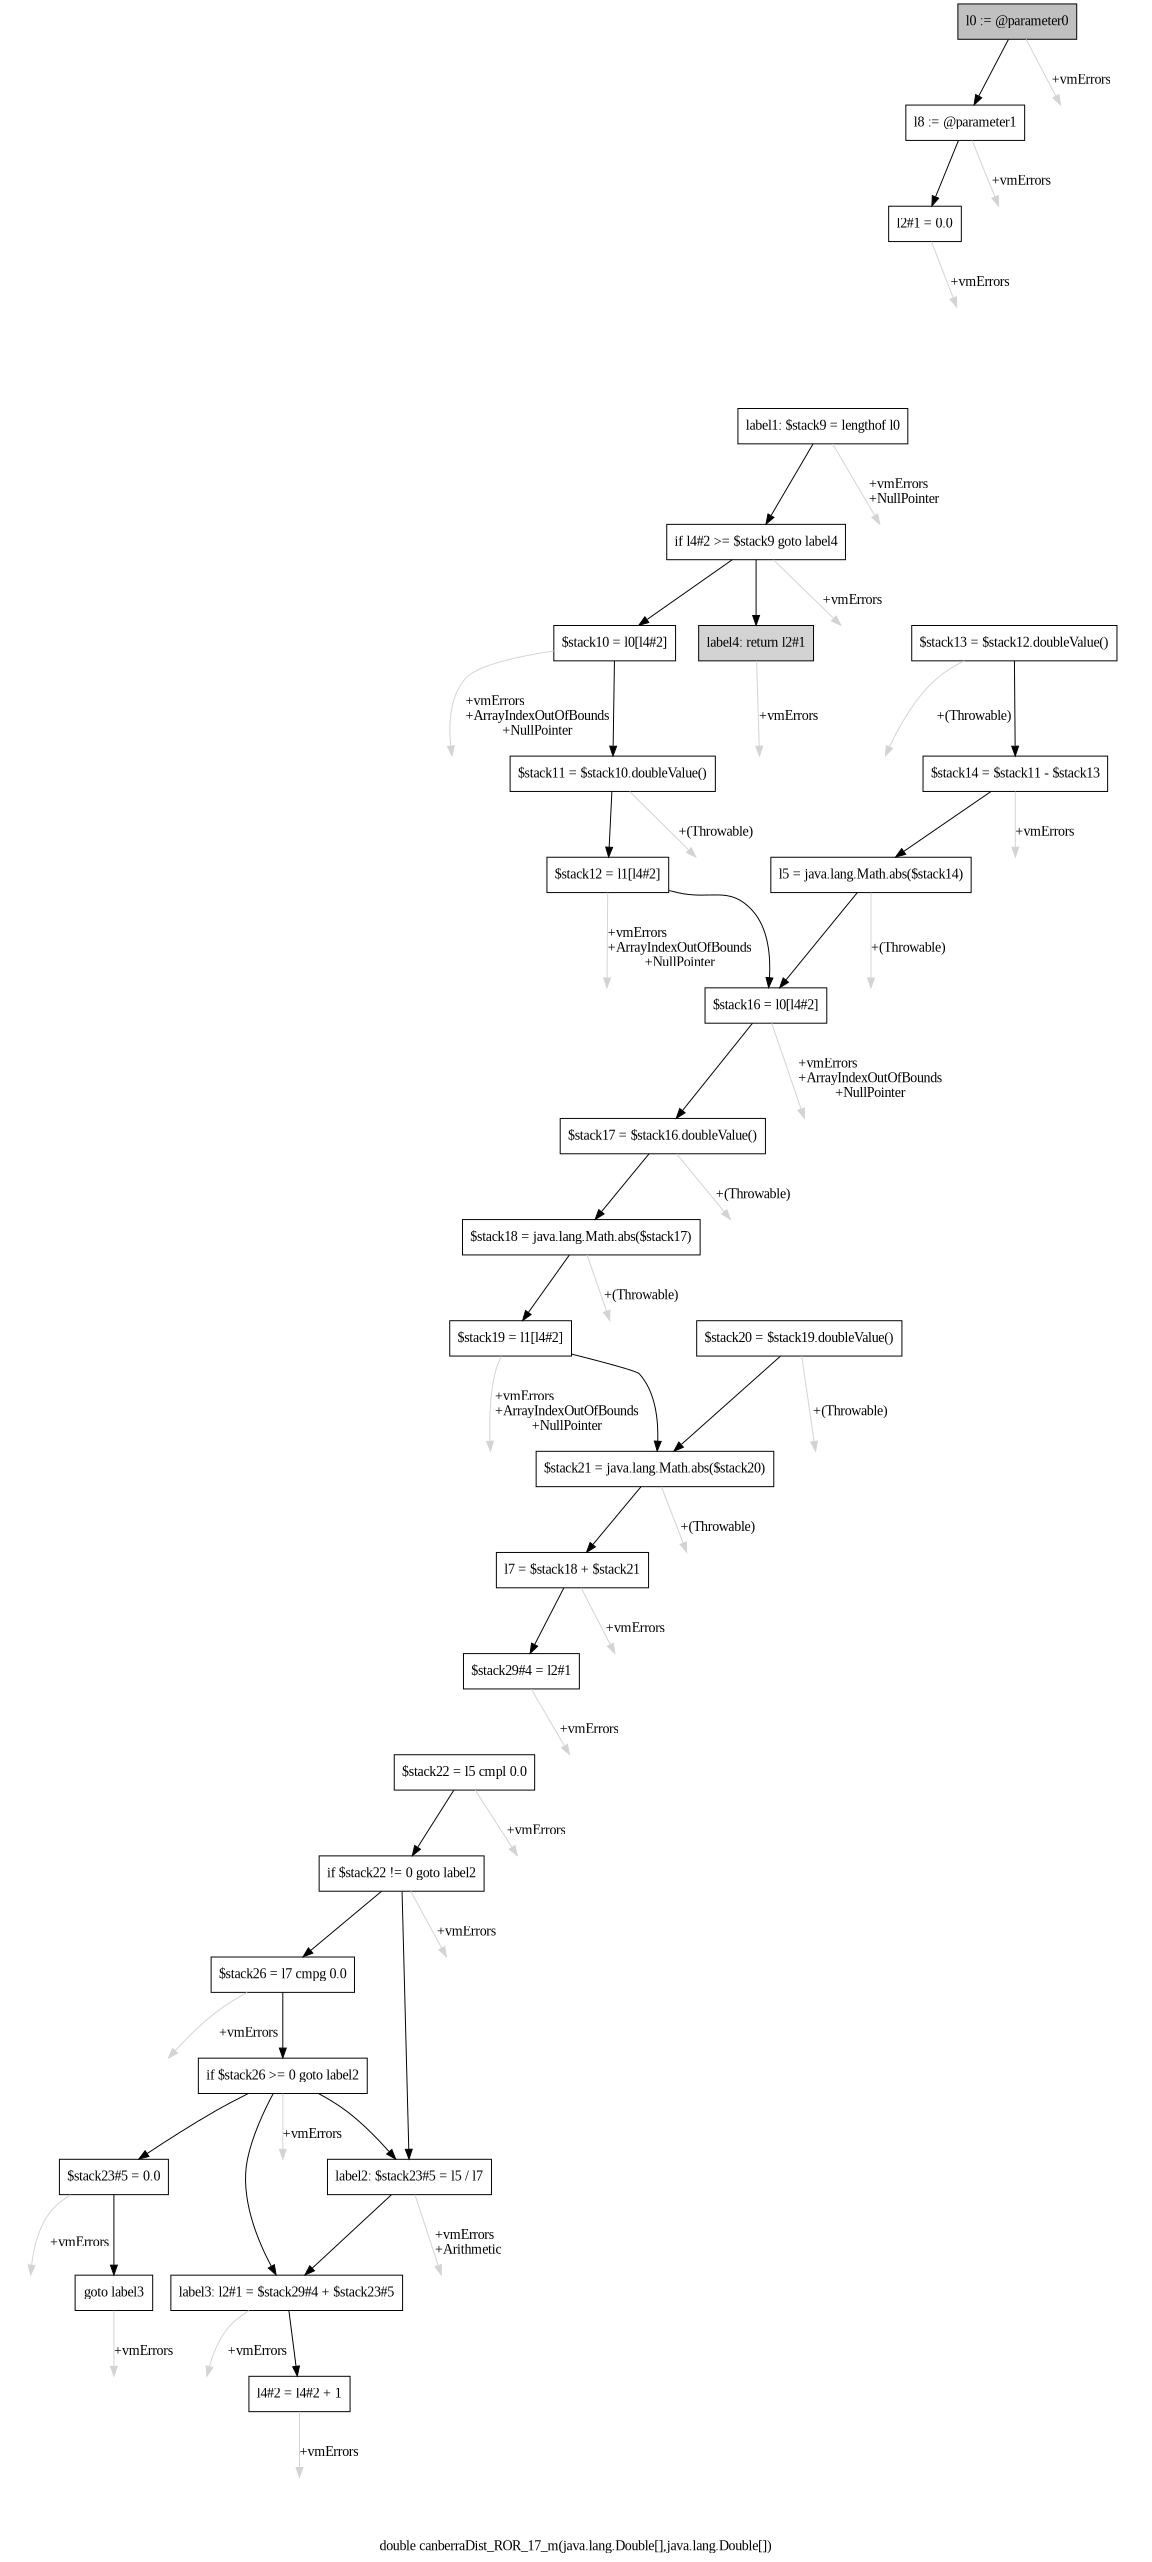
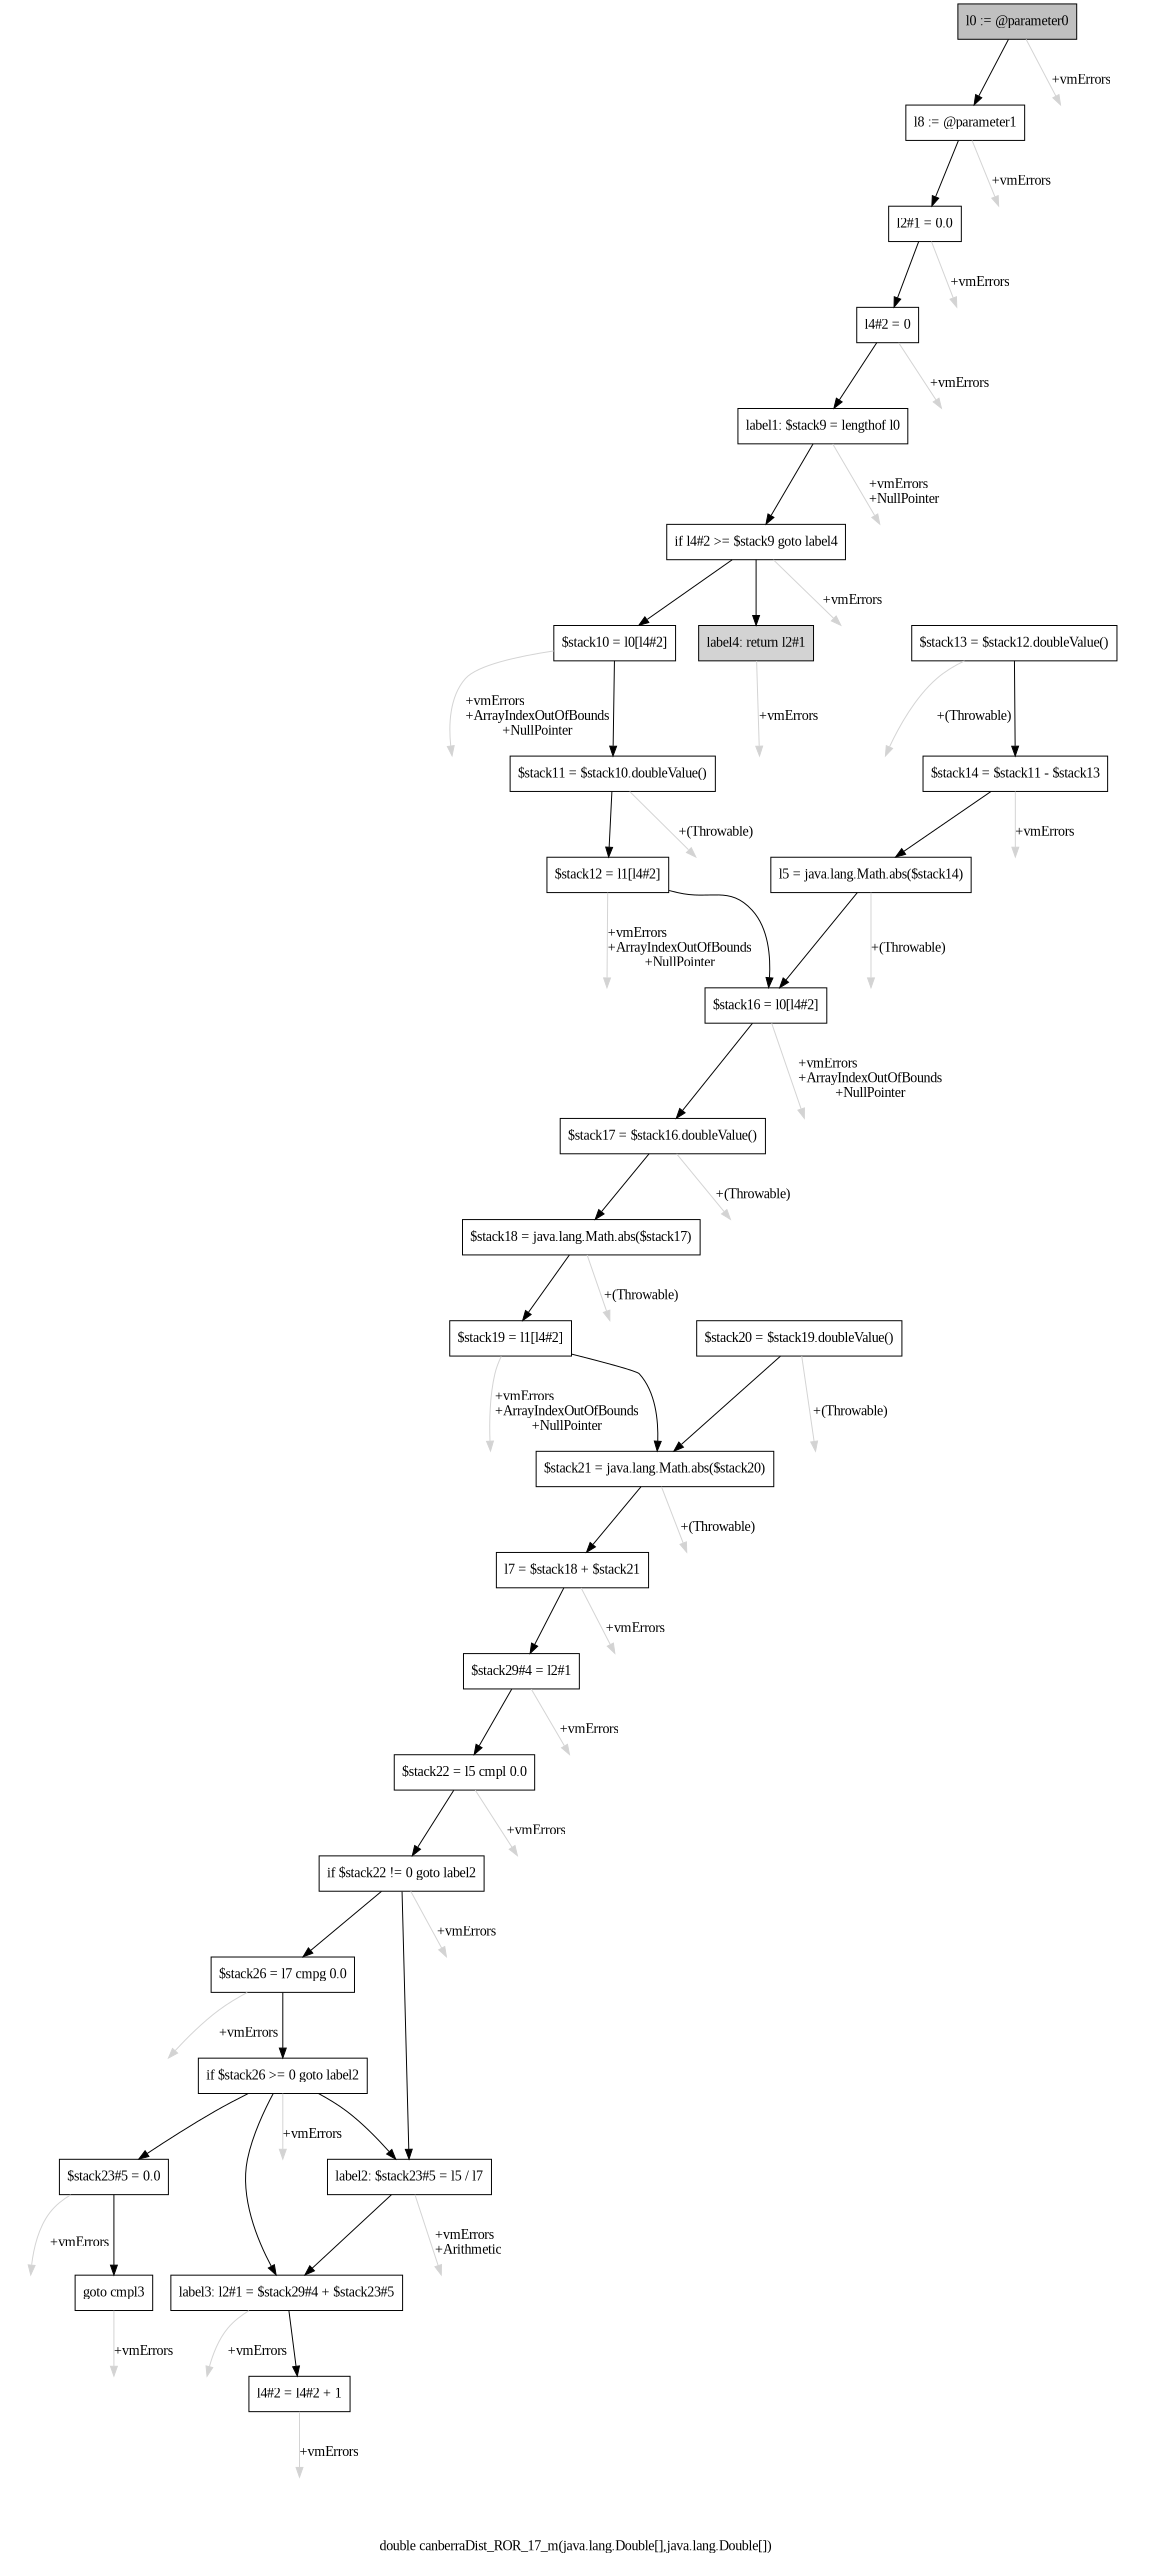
  digraph {
    fontname="Liberation Serif"
    label="double canberraDist_ROR_17_m(java.lang.Double[],java.lang.Double[])"
    node [fontname="Liberation Serif" shape=box style=invis]
    edge [color=black fontname="Liberation Serif"]
    n1 [fillcolor=gray label="l0 := @parameter0" style=filled]
    n2 [label="l8 := @parameter1" style=""]
    n3 [label=Esc]
    n4 [label="l2#1 = 0.0" style=""]
    n5 [label=Esc]
+   n6 [label="l4#2 = 0" style=""]
    n7 [label=Esc]
    n8 [label="label1: $stack9 = lengthof l0" style=""]
    n9 [label=Esc]
    n10 [label="if l4#2 >= $stack9 goto label4" style=""]
    n11 [label=Esc]
    n12 [label="$stack10 = l0[l4#2]" style=""]
    n13 [fillcolor=lightgray label="label4: return l2#1" style=filled]
    n14 [label=Esc]
    n15 [label="$stack11 = $stack10.doubleValue()" style=""]
    n16 [label=Esc]
    n17 [label=Esc]
    n18 [label="$stack12 = l1[l4#2]" style=""]
    n19 [label=Esc]
    n20 [label=Esc]
    n21 [label="$stack16 = l0[l4#2]" style=""]
    n22 [label="$stack13 = $stack12.doubleValue()" style=""]
    n23 [label="$stack14 = $stack11 - $stack13" style=""]
    n24 [label=Esc]
    n25 [label="l5 = java.lang.Math.abs($stack14)" style=""]
    n26 [label=Esc]
    n27 [label=Esc]
    n28 [label="$stack17 = $stack16.doubleValue()" style=""]
    n29 [label=Esc]
    n30 [label="$stack18 = java.lang.Math.abs($stack17)" style=""]
    n31 [label=Esc]
    n32 [label="$stack19 = l1[l4#2]" style=""]
    n33 [label=Esc]
    n34 [label=Esc]
    n35 [label="$stack21 = java.lang.Math.abs($stack20)" style=""]
    n36 [label="$stack20 = $stack19.doubleValue()" style=""]
    n37 [label=Esc]
    n38 [label="l7 = $stack18 + $stack21" style=""]
    n39 [label=Esc]
    n40 [label="$stack29#4 = l2#1" style=""]
    n41 [label=Esc]
    n42 [label="$stack22 = l5 cmpl 0.0" style=""]
    n43 [label=Esc]
    n44 [label="if $stack22 != 0 goto label2" style=""]
    n45 [label=Esc]
    n46 [label="$stack26 = l7 cmpg 0.0" style=""]
    n47 [label="label2: $stack23#5 = l5 / l7" style=""]
    n48 [label=Esc]
    n49 [label="if $stack26 >= 0 goto label2" style=""]
    n50 [label=Esc]
    n51 [label="label3: l2#1 = $stack29#4 + $stack23#5" style=""]
    n52 [label=Esc]
    n53 [label="$stack23#5 = 0.0" style=""]
    n54 [label=Esc]
    n55 [label="l4#2 = l4#2 + 1" style=""]
    n56 [label=Esc]
-   n57 [label="goto label3" style=""]
+   n57 [label="goto cmpl3" style=""]
    n58 [label=Esc]
    n59 [label=Esc]
    n60 [label=Esc]
    n61 [label=Esc]
    n1 -> n2
    n1 -> n3 [color=lightgray label="\l+vmErrors"]
    n2 -> n4
    n2 -> n5 [color=lightgray label="\l+vmErrors"]
+   n4 -> n6
    n4 -> n7 [color=lightgray label="\l+vmErrors"]
+   n6 -> n8
+   n6 -> n9 [color=lightgray label="\l+vmErrors"]
    n8 -> n10
    n8 -> n11 [color=lightgray label="\l+vmErrors\l+NullPointer"]
    n10 -> n12
    n10 -> n13
    n10 -> n14 [color=lightgray label="\l+vmErrors"]
    n12 -> n15
    n12 -> n16 [color=lightgray label="\l+vmErrors\l+ArrayIndexOutOfBounds\l+NullPointer"]
    n13 -> n17 [color=lightgray label="\l+vmErrors"]
    n15 -> n18
    n15 -> n19 [color=lightgray label="\l+(Throwable)"]
    n18 -> n20 [color=lightgray label="\l+vmErrors\l+ArrayIndexOutOfBounds\l+NullPointer"]
    n18 -> n21
    n21 -> n28
    n21 -> n29 [color=lightgray label="\l+vmErrors\l+ArrayIndexOutOfBounds\l+NullPointer"]
    n22 -> n23
    n22 -> n24 [color=lightgray label="\l+(Throwable)"]
    n23 -> n25
    n23 -> n26 [color=lightgray label="\l+vmErrors"]
    n25 -> n21
    n25 -> n27 [color=lightgray label="\l+(Throwable)"]
    n28 -> n30
    n28 -> n31 [color=lightgray label="\l+(Throwable)"]
    n30 -> n32
    n30 -> n33 [color=lightgray label="\l+(Throwable)"]
    n32 -> n34 [color=lightgray label="\l+vmErrors\l+ArrayIndexOutOfBounds\l+NullPointer"]
    n32 -> n35
    n35 -> n38
    n35 -> n39 [color=lightgray label="\l+(Throwable)"]
    n36 -> n35
    n36 -> n37 [color=lightgray label="\l+(Throwable)"]
    n38 -> n40
    n38 -> n41 [color=lightgray label="\l+vmErrors"]
+   n40 -> n42
    n40 -> n43 [color=lightgray label="\l+vmErrors"]
    n42 -> n44
    n42 -> n45 [color=lightgray label="\l+vmErrors"]
    n44 -> n46
    n44 -> n47
    n44 -> n48 [color=lightgray label="\l+vmErrors"]
    n46 -> n49
    n46 -> n50 [color=lightgray label="\l+vmErrors"]
    n47 -> n51
    n47 -> n52 [color=lightgray label="\l+vmErrors\l+Arithmetic"]
    n49 -> n47
    n49 -> n51
    n49 -> n53
    n49 -> n54 [color=lightgray label="\l+vmErrors"]
    n51 -> n55
    n51 -> n56 [color=lightgray label="\l+vmErrors"]
    n53 -> n57
    n53 -> n58 [color=lightgray label="\l+vmErrors"]
    n55 -> n60 [color=lightgray label="\l+vmErrors"]
    n57 -> n59 [color=lightgray label="\l+vmErrors"]
  }
